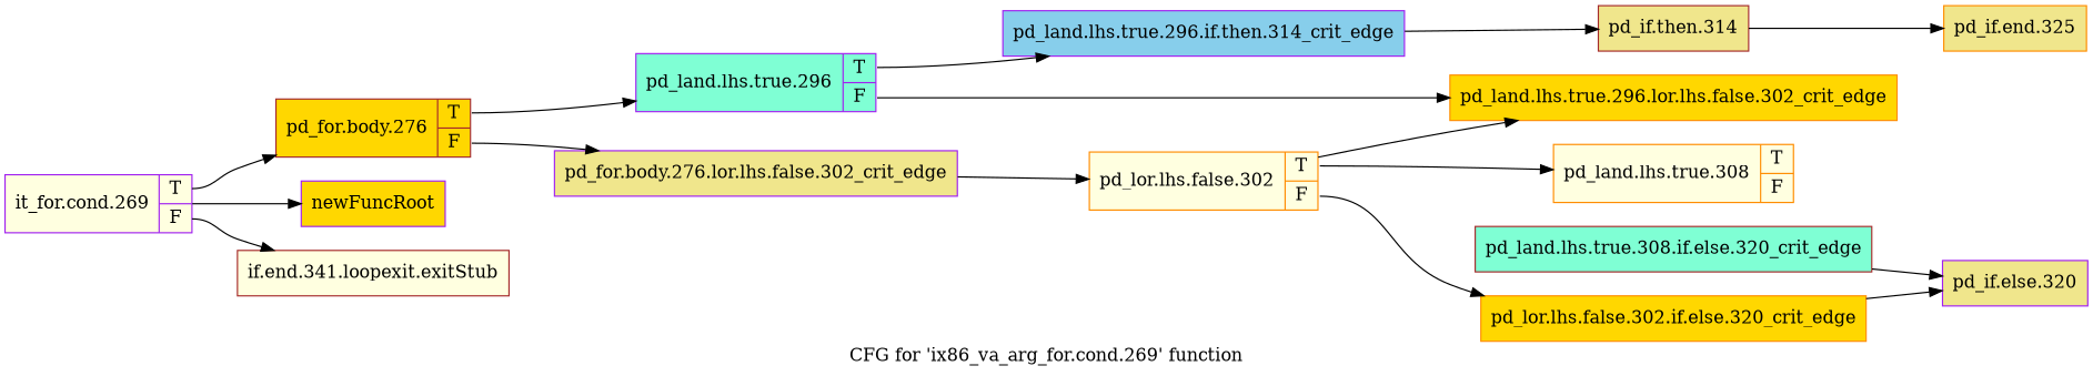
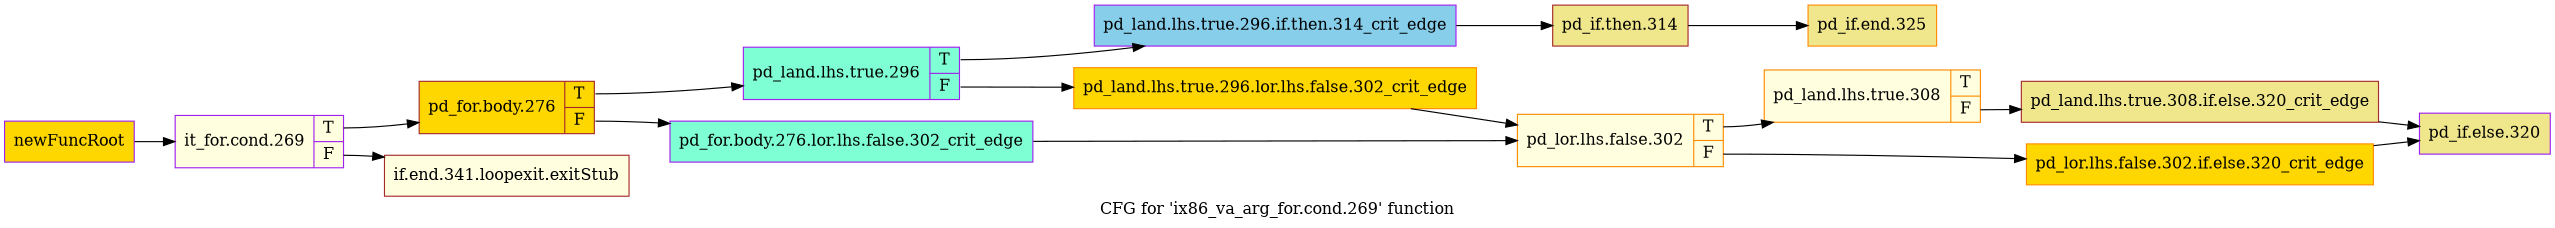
  digraph {
    label="CFG for 'ix86_va_arg_for.cond.269' function"
    rankdir=LR
    node [color=purple fillcolor=gold shape=record style=filled]
    n1 [label="{newFuncRoot}"]
    n2 [fillcolor=lightyellow label="{it_for.cond.269|{<s0>T|<s1>F}}"]
    n3 [color=brown fillcolor=lightyellow label="{if.end.341.loopexit.exitStub}"]
    n4 [color=brown label="{pd_for.body.276|{<s0>T|<s1>F}}"]
    n5 [fillcolor=aquamarine label="{pd_land.lhs.true.296|{<s0>T|<s1>F}}"]
-   n6 [fillcolor=khaki label="{pd_for.body.276.lor.lhs.false.302_crit_edge}"]
+   n6 [fillcolor=aquamarine label="{pd_for.body.276.lor.lhs.false.302_crit_edge}"]
    n7 [fillcolor=skyblue label="{pd_land.lhs.true.296.if.then.314_crit_edge}"]
    n8 [color=darkorange label="{pd_land.lhs.true.296.lor.lhs.false.302_crit_edge}"]
    n9 [color=darkorange fillcolor=lightyellow label="{pd_lor.lhs.false.302|{<s0>T|<s1>F}}"]
    n10 [color=brown fillcolor=khaki label="{pd_if.then.314}"]
    n11 [color=darkorange fillcolor=lightyellow label="{pd_land.lhs.true.308|{<s0>T|<s1>F}}"]
    n12 [color=darkorange label="{pd_lor.lhs.false.302.if.else.320_crit_edge}"]
-   n13 [color=brown fillcolor=aquamarine label="{pd_land.lhs.true.308.if.else.320_crit_edge}"]
+   n13 [color=brown fillcolor=khaki label="{pd_land.lhs.true.308.if.else.320_crit_edge}"]
    n14 [fillcolor=khaki label="{pd_if.else.320}"]
    n15 [color=darkorange fillcolor=khaki label="{pd_if.end.325}"]
-   n2 -> n1
+   n1 -> n2
    n2 -> n3 [tailport=s1]
    n2 -> n4 [tailport=s0]
    n4 -> n5 [tailport=s0]
    n4 -> n6 [tailport=s1]
    n5 -> n7 [tailport=s0]
    n5 -> n8 [tailport=s1]
    n6 -> n9
    n7 -> n10
-   n9 -> n8
+   n8 -> n9
    n9 -> n11 [tailport=s0]
    n9 -> n12 [tailport=s1]
    n10 -> n15
+   n11 -> n13 [tailport=s1]
    n12 -> n14
    n13 -> n14
  }
